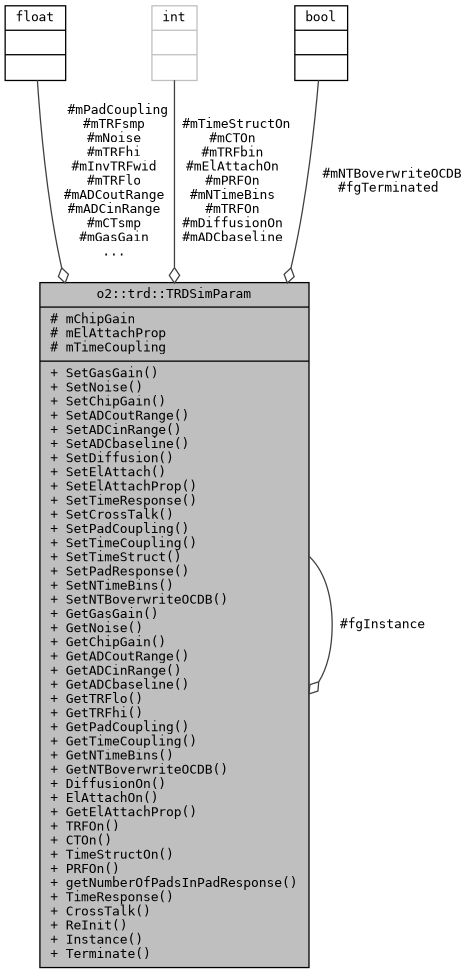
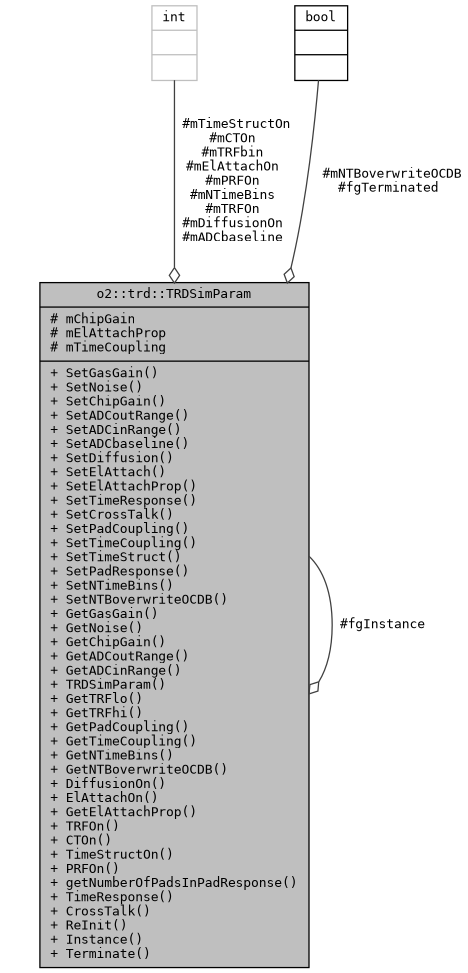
  digraph {
    fontname="DejaVu Sans Mono"
    node [color=black fontname="DejaVu Sans Mono" fontsize=10 shape=record]
    edge [arrowhead=odiamond color=grey25 fontname="DejaVu Sans Mono" fontsize=10 labelfontname=Helvetica labelfontsize=10 style=solid]
-   n1 [fillcolor=grey75 fontcolor=black height=0.2 label="{o2::trd::TRDSimParam\n|# mChipGain\l# mElAttachProp\l# mTimeCoupling\l|+ SetGasGain()\l+ SetNoise()\l+ SetChipGain()\l+ SetADCoutRange()\l+ SetADCinRange()\l+ SetADCbaseline()\l+ SetDiffusion()\l+ SetElAttach()\l+ SetElAttachProp()\l+ SetTimeResponse()\l+ SetCrossTalk()\l+ SetPadCoupling()\l+ SetTimeCoupling()\l+ SetTimeStruct()\l+ SetPadResponse()\l+ SetNTimeBins()\l+ SetNTBoverwriteOCDB()\l+ GetGasGain()\l+ GetNoise()\l+ GetChipGain()\l+ GetADCoutRange()\l+ GetADCinRange()\l+ GetADCbaseline()\l+ GetTRFlo()\l+ GetTRFhi()\l+ GetPadCoupling()\l+ GetTimeCoupling()\l+ GetNTimeBins()\l+ GetNTBoverwriteOCDB()\l+ DiffusionOn()\l+ ElAttachOn()\l+ GetElAttachProp()\l+ TRFOn()\l+ CTOn()\l+ TimeStructOn()\l+ PRFOn()\l+ getNumberOfPadsInPadResponse()\l+ TimeResponse()\l+ CrossTalk()\l+ ReInit()\l+ Instance()\l+ Terminate()\l}" style=filled width=0.4]
-   n2 [height=0.2 label="{float\n||}" width=0.4]
+   n1 [fillcolor=grey75 fontcolor=black height=0.2 label="{o2::trd::TRDSimParam\n|# mChipGain\l# mElAttachProp\l# mTimeCoupling\l|+ SetGasGain()\l+ SetNoise()\l+ SetChipGain()\l+ SetADCoutRange()\l+ SetADCinRange()\l+ SetADCbaseline()\l+ SetDiffusion()\l+ SetElAttach()\l+ SetElAttachProp()\l+ SetTimeResponse()\l+ SetCrossTalk()\l+ SetPadCoupling()\l+ SetTimeCoupling()\l+ SetTimeStruct()\l+ SetPadResponse()\l+ SetNTimeBins()\l+ SetNTBoverwriteOCDB()\l+ GetGasGain()\l+ GetNoise()\l+ GetChipGain()\l+ GetADCoutRange()\l+ GetADCinRange()\l+ TRDSimParam()\l+ GetTRFlo()\l+ GetTRFhi()\l+ GetPadCoupling()\l+ GetTimeCoupling()\l+ GetNTimeBins()\l+ GetNTBoverwriteOCDB()\l+ DiffusionOn()\l+ ElAttachOn()\l+ GetElAttachProp()\l+ TRFOn()\l+ CTOn()\l+ TimeStructOn()\l+ PRFOn()\l+ getNumberOfPadsInPadResponse()\l+ TimeResponse()\l+ CrossTalk()\l+ ReInit()\l+ Instance()\l+ Terminate()\l}" style=filled width=0.4]
    n3 [color=grey75 height=0.2 label="{int\n||}" width=0.4]
    n4 [height=0.2 label="{bool\n||}" width=0.4]
    n1 -> n1 [label=" #fgInstance"]
-   n2 -> n1 [label=" #mPadCoupling\n#mTRFsmp\n#mNoise\n#mTRFhi\n#mInvTRFwid\n#mTRFlo\n#mADCoutRange\n#mADCinRange\n#mCTsmp\n#mGasGain\n..."]
    n3 -> n1 [label=" #mTimeStructOn\n#mCTOn\n#mTRFbin\n#mElAttachOn\n#mPRFOn\n#mNTimeBins\n#mTRFOn\n#mDiffusionOn\n#mADCbaseline"]
    n4 -> n1 [label=" #mNTBoverwriteOCDB\n#fgTerminated"]
  }
